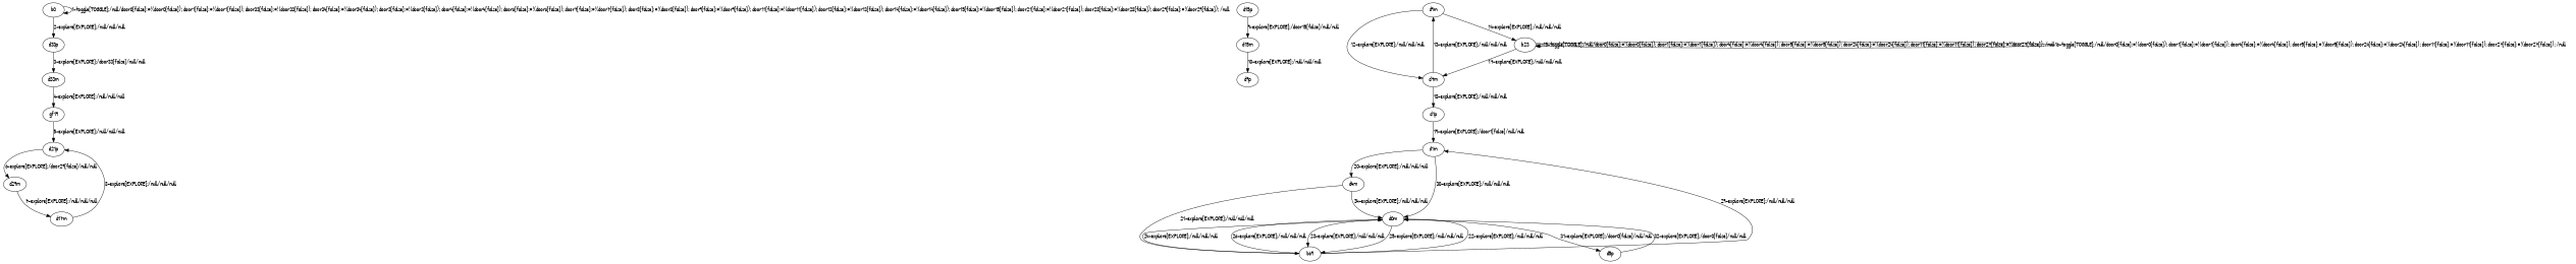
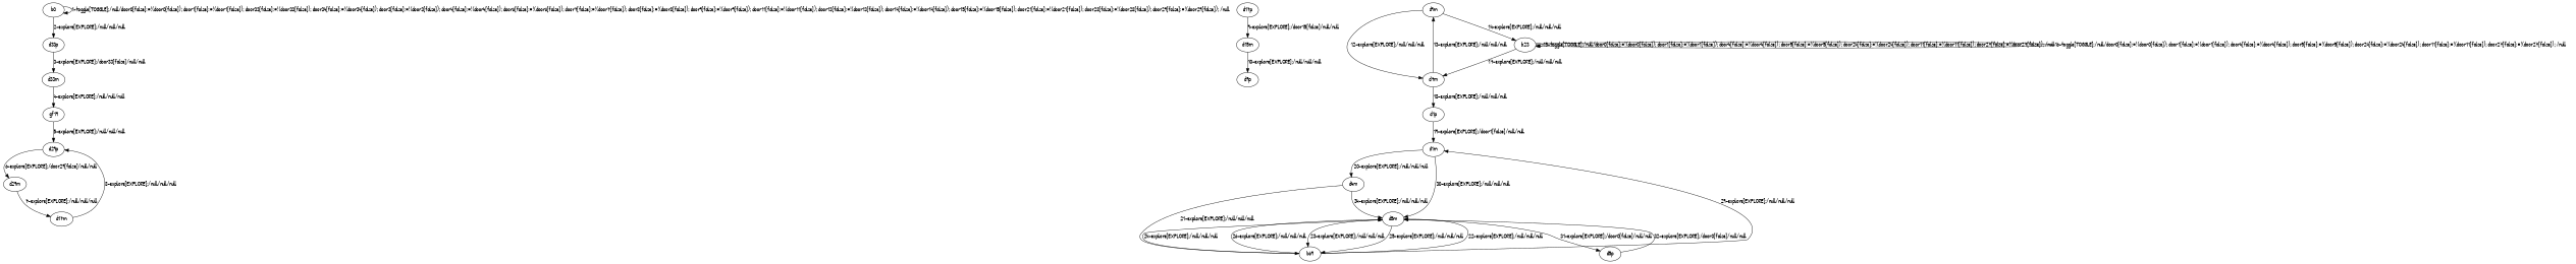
  digraph {
    fontname="Patrick Hand"
    node [fontname="Patrick Hand"]
    edge [fontname="Patrick Hand"]
    b0
    d33p
    d33m
    gf19
-   d29p [label=d21p]
+   d29p
    d29m
    d17m
-   d15p
+   d15p [label=d17p]
    d15m
    d9p
    d9m
    d7m
    b23
    d1p
    d1m
    d4m
-   d0m
+   d0m [label=d5m]
    b69
    n19 [label=d5p]
    b0 -> b0 [label="1-toggle[TOGGLE];/null/door0[false]:=!(door0[false]); door1[false]:=!(door1[false]); door33[false]:=!(door33[false]); door34[false]:=!(door34[false]); door3[false]:=!(door3[false]); door4[false]:=!(door4[false]); door6[false]:=!(door6[false]); door7[false]:=!(door7[false]); door8[false]:=!(door8[false]); door9[false]:=!(door9[false]); door11[false]:=!(door11[false]); door13[false]:=!(door13[false]); door14[false]:=!(door14[false]); door15[false]:=!(door15[false]); door21[false]:=!(door21[false]); door28[false]:=!(door28[false]); door29[false]:=!(door29[false]); /null"]
    b0 -> d33p [label="2-explore[EXPLORE];/null/null/null"]
    d33p -> d33m [label="3-explore[EXPLORE];/door33[false]/null/null"]
    d33m -> gf19 [label="4-explore[EXPLORE];/null/null/null"]
    gf19 -> d29p [label="5-explore[EXPLORE];/null/null/null"]
    d29p -> d29m [label="6-explore[EXPLORE];/door29[false]/null/null"]
    d29m -> d17m [label="7-explore[EXPLORE];/null/null/null"]
    d17m -> d29p [label="8-explore[EXPLORE];/null/null/null"]
    d15p -> d15m [label="9-explore[EXPLORE];/door15[false]/null/null"]
    d15m -> d9p [label="10-explore[EXPLORE];/null/null/null"]
    d9m -> d7m [label="12-explore[EXPLORE];/null/null/null"]
    d9m -> b23 [label="14-explore[EXPLORE];/null/null/null"]
    d7m -> d9m [label="13-explore[EXPLORE];/null/null/null"]
    d7m -> d1p [label="18-explore[EXPLORE];/null/null/null"]
    b23 -> d7m [label="17-explore[EXPLORE];/null/null/null"]
    b23 -> b23 [label="15-toggle[TOGGLE];/null/door0[false]:=!(door0[false]); door1[false]:=!(door1[false]); door4[false]:=!(door4[false]); door5[false]:=!(door5[false]); door24[false]:=!(door24[false]); door11[false]:=!(door11[false]); door27[false]:=!(door27[false]); /null"]
    b23 -> b23 [label="16-toggle[TOGGLE];/null/door0[false]:=!(door0[false]); door1[false]:=!(door1[false]); door4[false]:=!(door4[false]); door5[false]:=!(door5[false]); door24[false]:=!(door24[false]); door11[false]:=!(door11[false]); door27[false]:=!(door27[false]); /null"]
    d1p -> d1m [label="19-explore[EXPLORE];/door1[false]/null/null"]
    d1m -> d4m [label="20-explore[EXPLORE];/null/null/null"]
    d1m -> d0m [label="30-explore[EXPLORE];/null/null/null"]
    d4m -> d0m [label="34-explore[EXPLORE];/null/null/null"]
    d4m -> b69 [label="21-explore[EXPLORE];/null/null/null"]
    d0m -> b69 [label="23-explore[EXPLORE];/null/null/null"]
    d0m -> b69 [label="25-explore[EXPLORE];/null/null/null"]
    d0m -> n19 [label="31-explore[EXPLORE];/door0[false]/null/null"]
    b69 -> d1m [label="29-explore[EXPLORE];/null/null/null"]
    b69 -> d0m [label="22-explore[EXPLORE];/null/null/null"]
    b69 -> d0m [label="24-explore[EXPLORE];/null/null/null"]
    b69 -> d0m [label="26-explore[EXPLORE];/null/null/null"]
    n19 -> d0m [label="32-explore[EXPLORE];/door0[false]/null/null"]
  }
